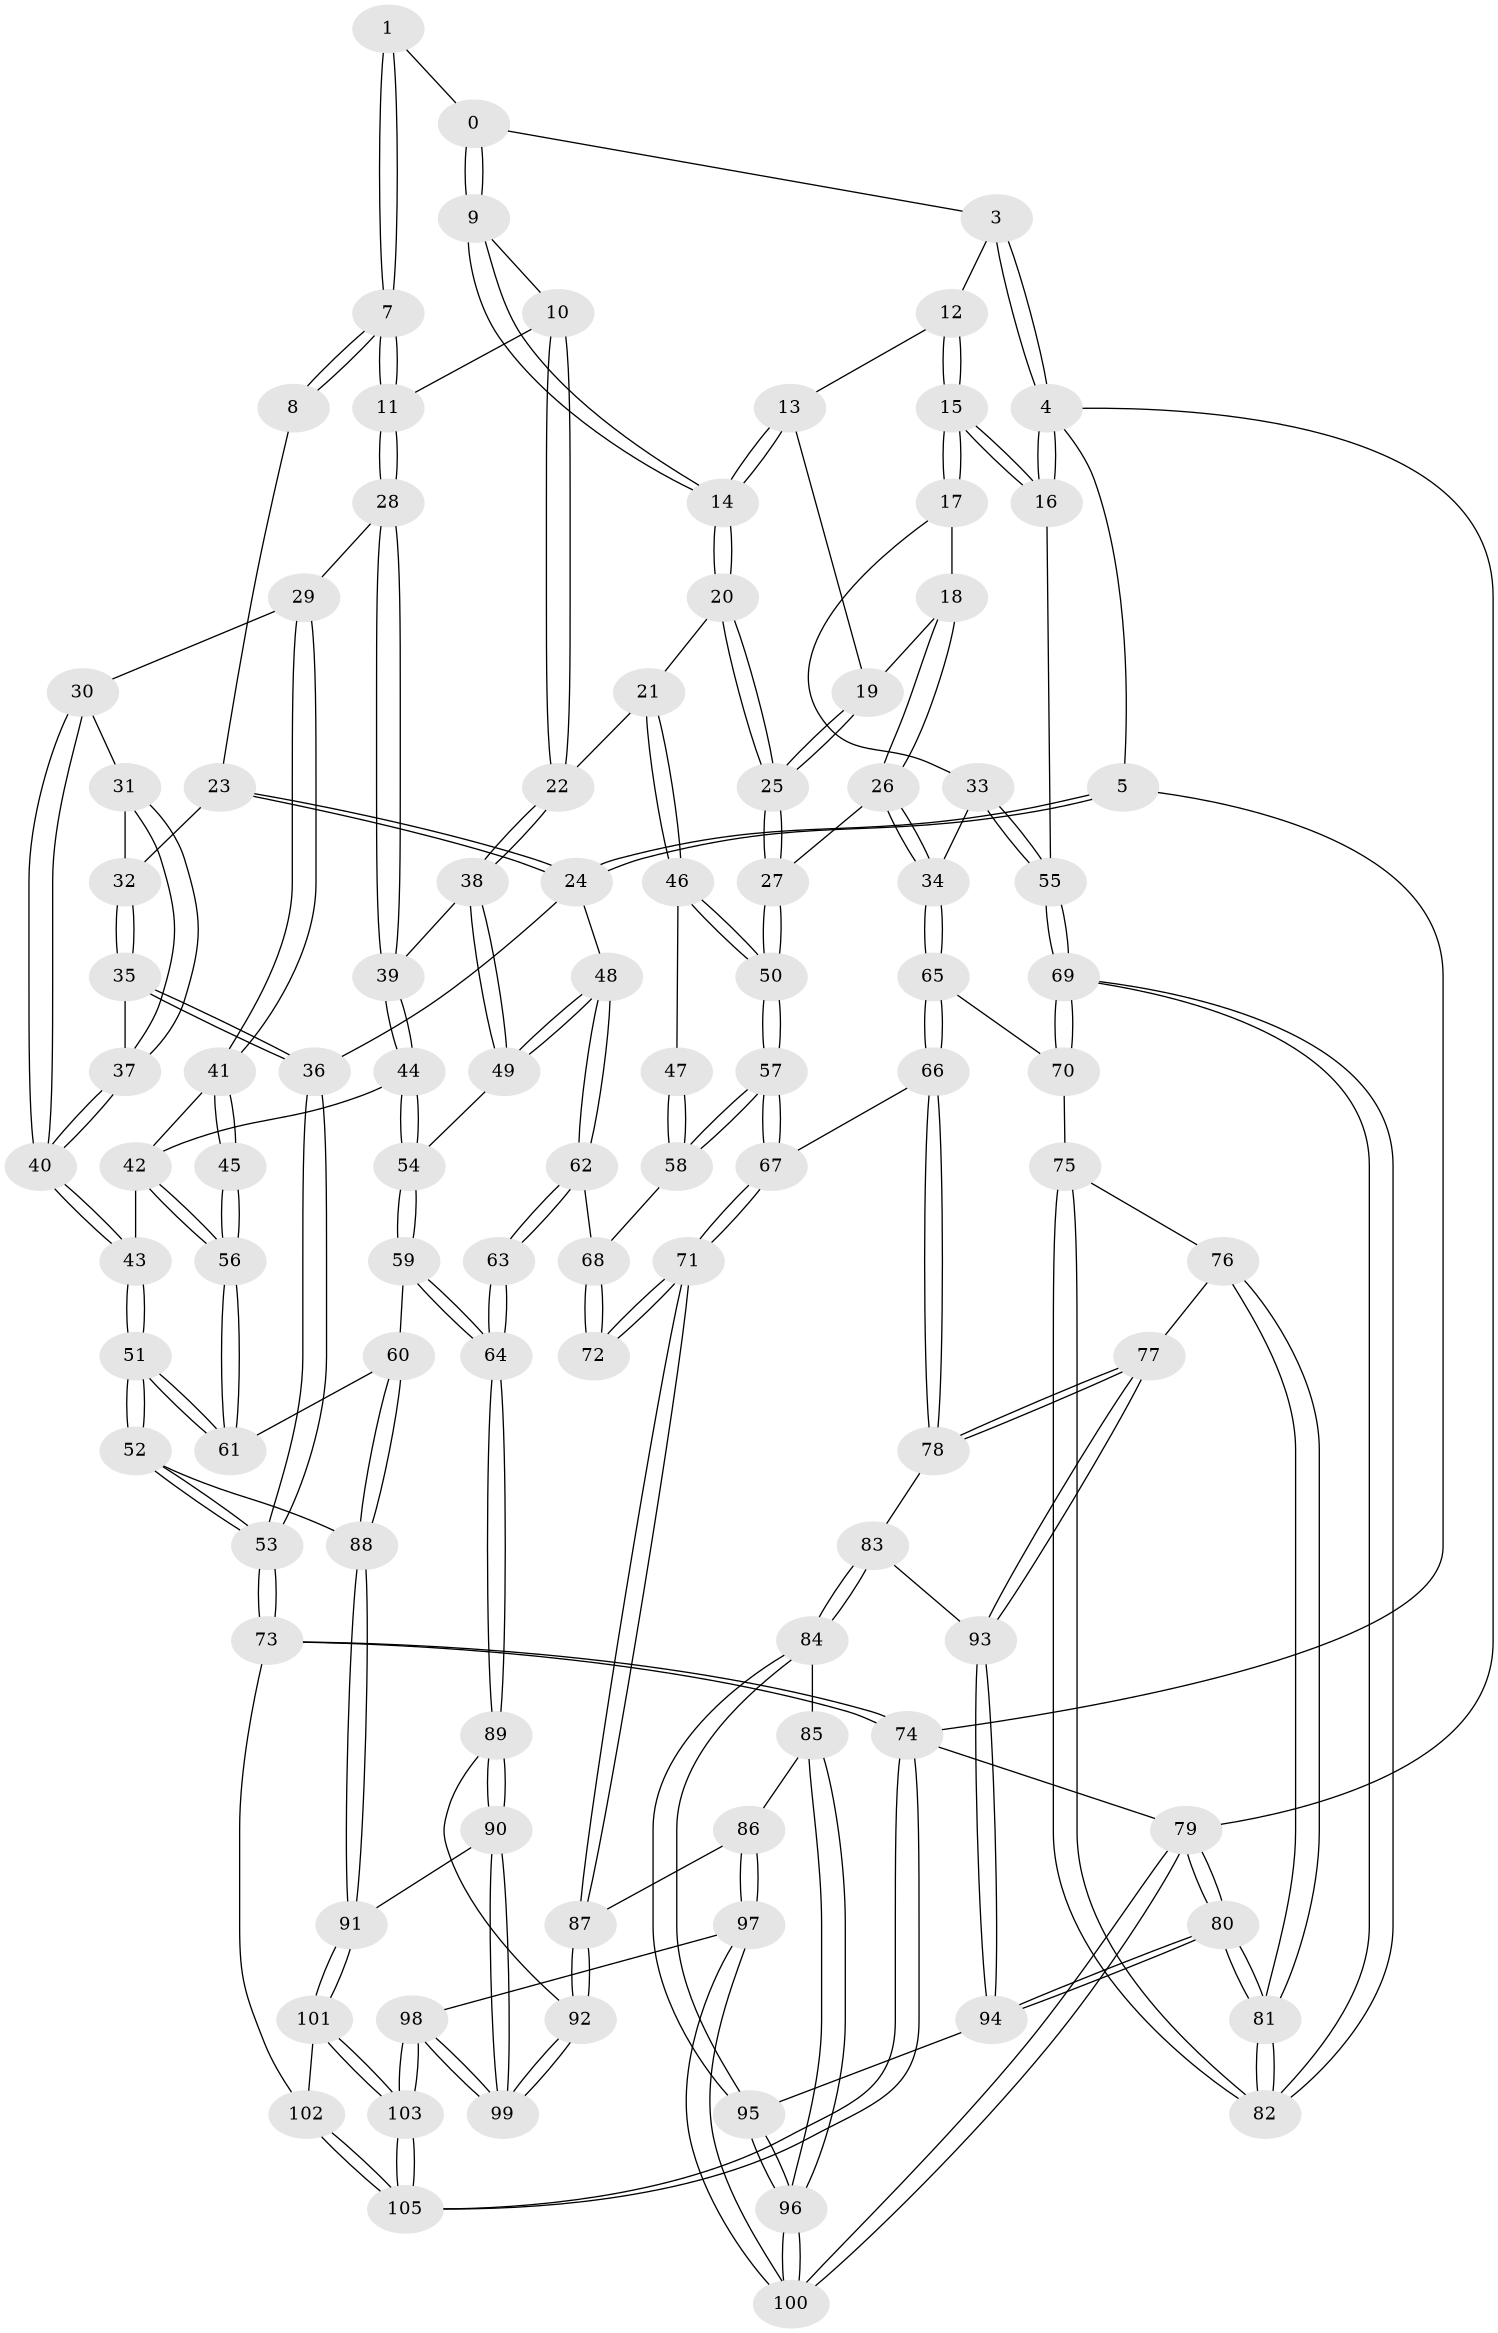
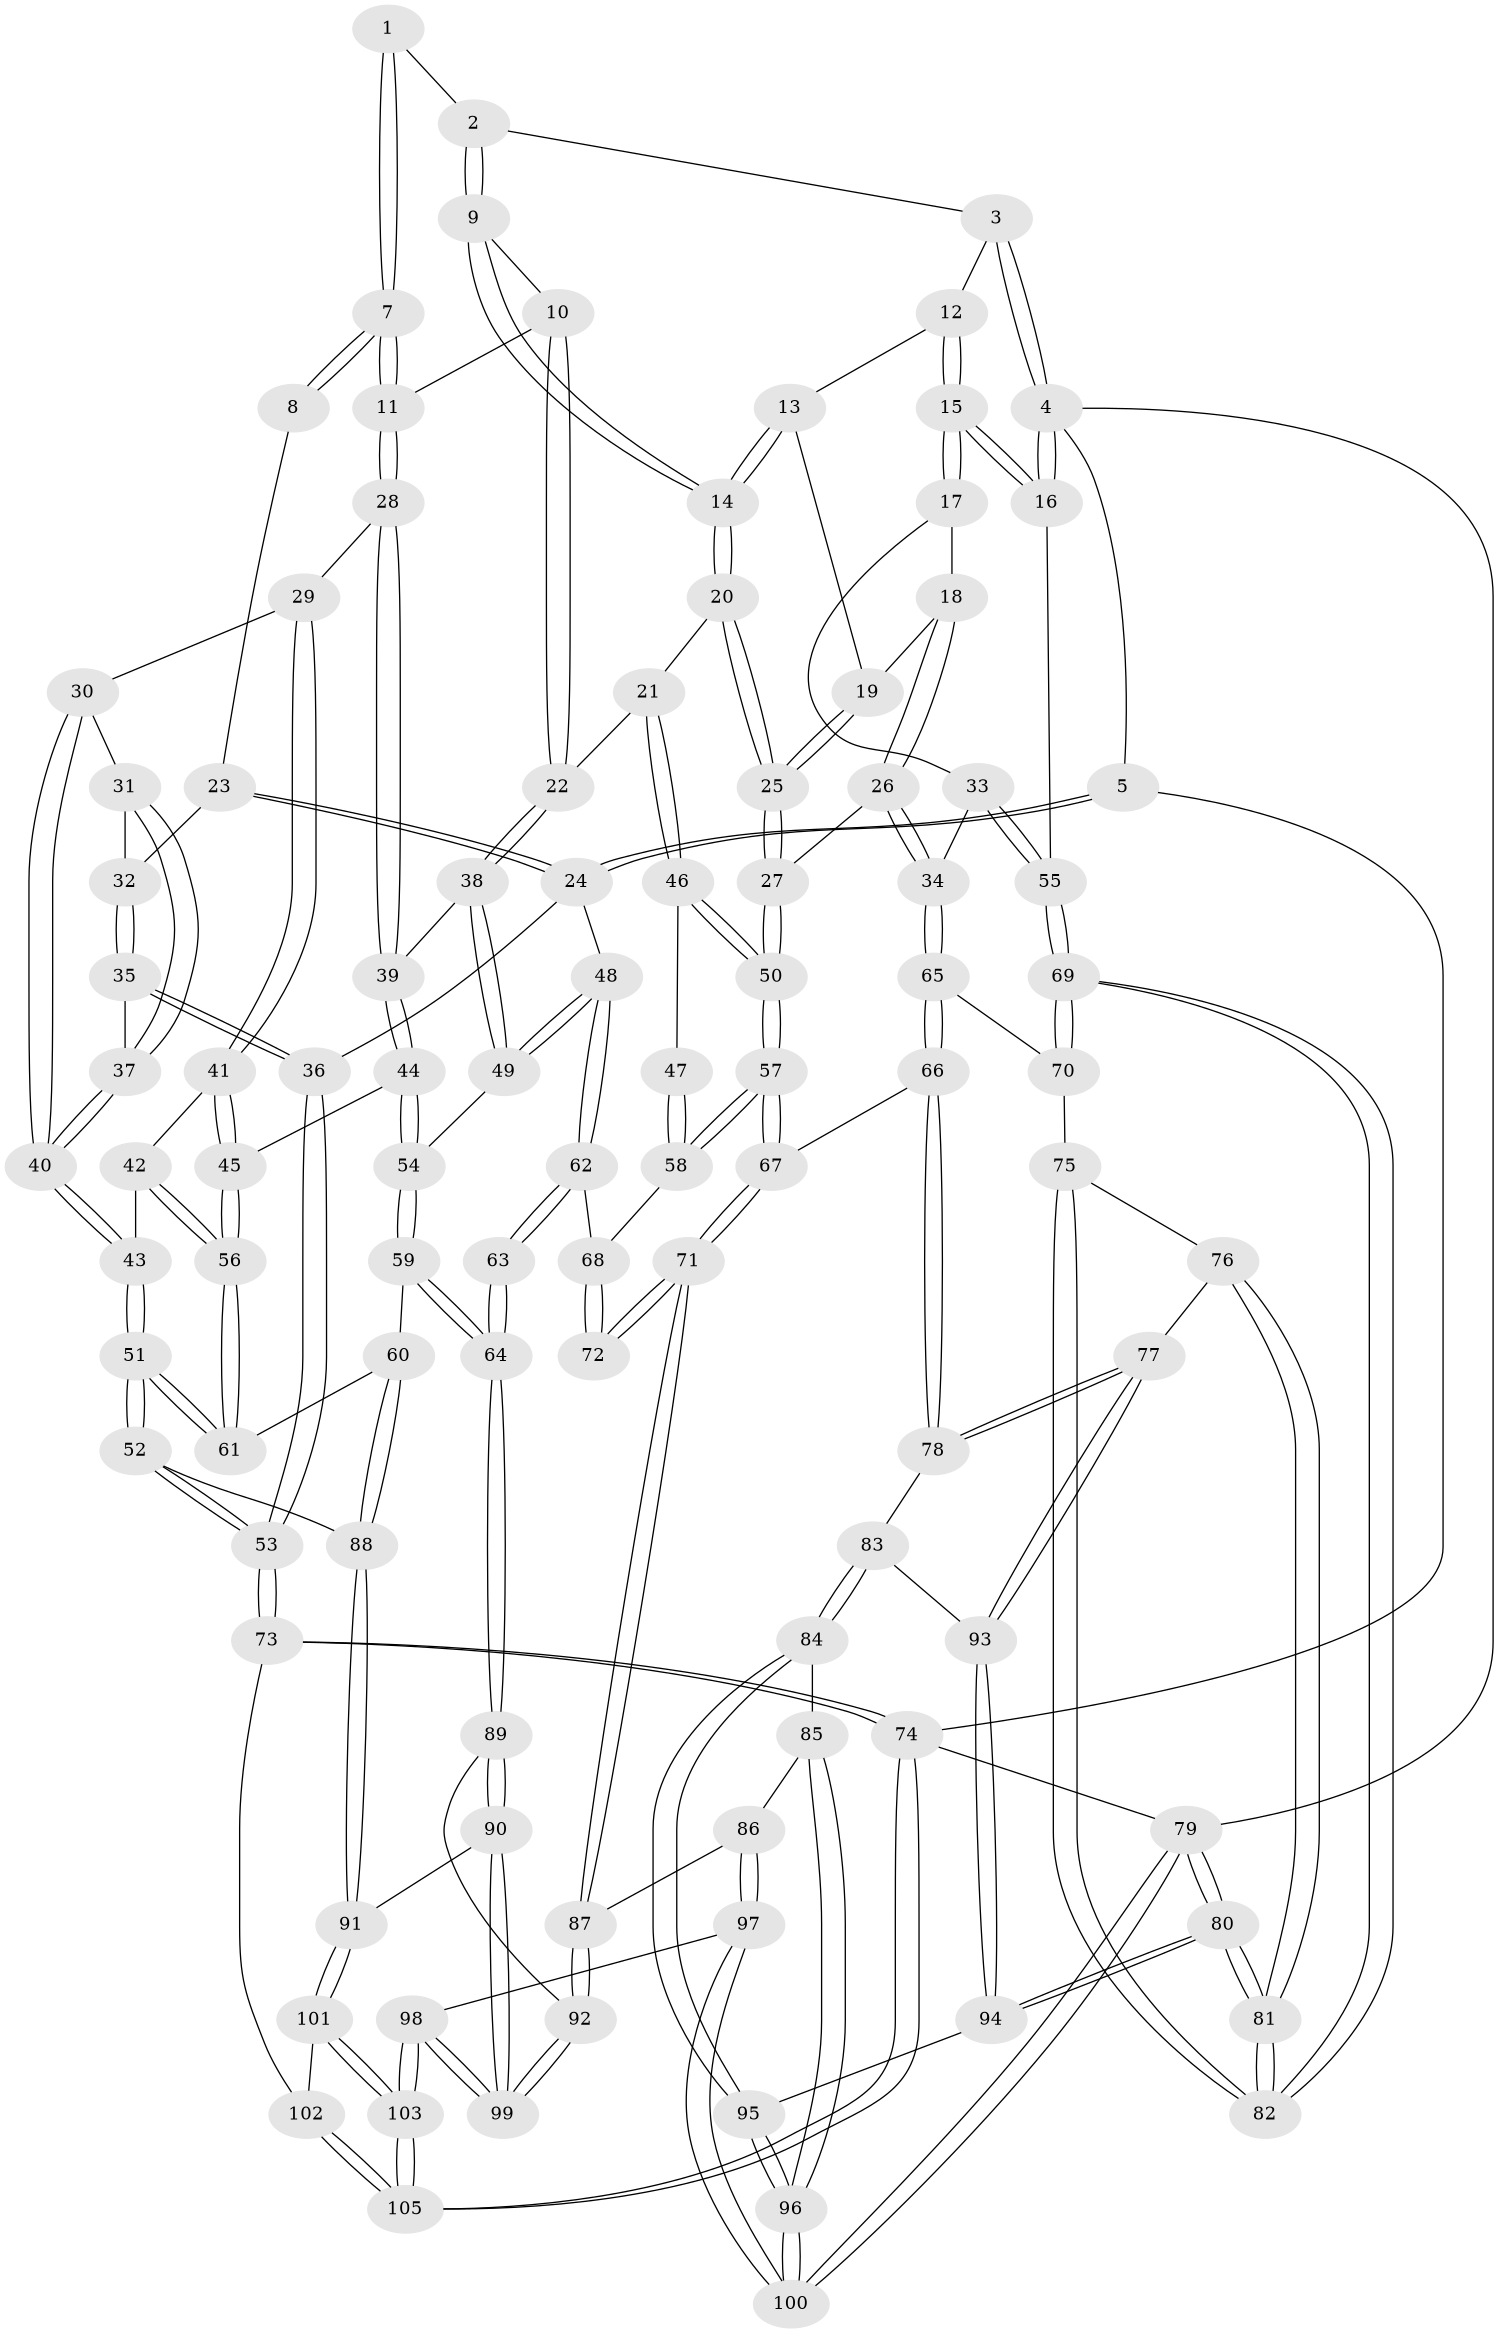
  graph {
    node [color=gray90 style=filled]
    1
-   2 [label=0]
+   2
    7
    3
    9
    8
    11
    4
    12
    10
    14
    5
    16
    79
    13
    15
    24
    74
    55
    80
    100
    36
    48
    n24 [label=105]
    23
    28
    32
    22
    20
    38
    29
    39
    19
    17
    25
    21
    18
    33
    69
    26
    34
    27
    46
    50
    47
    49
    35
    53
    65
    57
    30
    41
    44
    31
    40
    42
    45
    37
    43
    66
    70
    73
    54
    51
    56
    61
    52
    59
    58
    62
    68
    63
    67
    88
    91
    102
    60
    64
    82
    71
    72
    89
    92
    90
    78
    75
    83
    87
    76
    77
    81
    93
    94
    84
    95
    85
    86
    96
    97
    98
    99
    101
    103
    1 -- 2
    1 -- 7
    1 -- 7
    2 -- 3
    2 -- 9
    2 -- 9
    7 -- 8
    7 -- 8
    7 -- 11
    7 -- 11
    3 -- 4
    3 -- 4
    3 -- 12
    9 -- 10
    9 -- 14
    9 -- 14
    8 -- 23
    11 -- 28
    11 -- 28
    4 -- 5
    4 -- 16
    4 -- 16
    4 -- 79
    12 -- 13
    12 -- 15
    12 -- 15
    10 -- 11
    10 -- 22
    10 -- 22
    14 -- 20
    14 -- 20
    5 -- 24
    5 -- 24
    5 -- 74
    16 -- 55
    79 -- 80
    79 -- 80
    79 -- 100
    79 -- 100
    13 -- 14
    13 -- 14
    13 -- 19
    15 -- 16
    15 -- 16
    15 -- 17
    15 -- 17
    24 -- 36
    24 -- 48
    74 -- 79
    74 -- n24
    74 -- n24
    55 -- 69
    55 -- 69
    80 -- 81
    80 -- 81
    80 -- 94
    80 -- 94
    36 -- 53
    36 -- 53
    48 -- 49
    48 -- 49
    48 -- 62
    48 -- 62
    23 -- 24
    23 -- 24
    23 -- 32
    28 -- 29
    28 -- 39
    28 -- 39
    32 -- 35
    32 -- 35
    22 -- 38
    22 -- 38
    20 -- 25
    20 -- 25
    20 -- 21
    38 -- 39
    38 -- 49
    38 -- 49
    29 -- 30
    29 -- 41
    29 -- 41
    39 -- 44
    39 -- 44
    19 -- 25
    19 -- 25
    17 -- 18
    17 -- 33
    25 -- 27
    25 -- 27
    21 -- 22
    21 -- 46
    21 -- 46
    18 -- 19
    18 -- 26
    18 -- 26
    33 -- 55
    33 -- 55
    33 -- 34
    69 -- 70
    69 -- 70
    69 -- 82
    69 -- 82
    26 -- 34
    26 -- 34
    26 -- 27
    34 -- 65
    34 -- 65
    27 -- 50
    27 -- 50
    46 -- 50
    46 -- 50
    46 -- 47
    50 -- 57
    50 -- 57
    47 -- 58
    47 -- 58
    49 -- 54
    35 -- 36
    35 -- 36
    35 -- 37
    53 -- 73
    53 -- 73
    65 -- 66
    65 -- 66
    65 -- 70
    57 -- 58
    57 -- 58
    57 -- 67
    57 -- 67
    30 -- 31
    30 -- 40
    30 -- 40
    41 -- 42
    41 -- 45
    41 -- 45
-   44 -- 42
+   44 -- 45
    44 -- 54
    44 -- 54
    31 -- 32
    31 -- 37
    31 -- 37
    40 -- 43
    40 -- 43
    42 -- 43
    42 -- 56
    42 -- 56
    45 -- 56
    45 -- 56
    37 -- 40
    37 -- 40
    43 -- 51
    43 -- 51
    66 -- 67
    66 -- 78
    66 -- 78
    70 -- 75
    73 -- 74
    73 -- 74
    73 -- 102
    54 -- 59
    54 -- 59
    51 -- 61
    51 -- 61
    51 -- 52
    51 -- 52
    56 -- 61
    56 -- 61
    52 -- 53
    52 -- 53
    52 -- 88
    59 -- 60
    59 -- 64
    59 -- 64
    58 -- 68
    62 -- 68
    62 -- 63
    62 -- 63
    68 -- 72
    68 -- 72
    63 -- 64
    63 -- 64
    67 -- 71
    67 -- 71
    88 -- 91
    88 -- 91
    91 -- 101
    91 -- 101
    102 -- n24
    102 -- n24
    60 -- 61
    60 -- 88
    60 -- 88
    64 -- 89
    64 -- 89
    71 -- 72
    71 -- 72
    71 -- 87
    71 -- 87
    89 -- 92
    89 -- 90
    89 -- 90
    92 -- 99
    92 -- 99
    90 -- 91
    90 -- 99
    90 -- 99
    78 -- 83
    75 -- 82
    75 -- 82
    75 -- 76
    83 -- 93
    83 -- 84
    83 -- 84
    87 -- 92
    87 -- 92
    76 -- 77
    76 -- 81
    76 -- 81
    77 -- 78
    77 -- 78
    77 -- 93
    77 -- 93
    81 -- 82
    81 -- 82
    93 -- 94
    93 -- 94
    94 -- 95
    84 -- 95
    84 -- 95
    84 -- 85
    95 -- 96
    95 -- 96
    85 -- 86
    85 -- 96
    85 -- 96
    86 -- 87
    86 -- 97
    86 -- 97
    96 -- 100
    96 -- 100
    97 -- 100
    97 -- 100
    97 -- 98
    98 -- 99
    98 -- 99
    98 -- 103
    98 -- 103
    101 -- 102
    101 -- 103
    101 -- 103
    103 -- n24
    103 -- n24
  }
